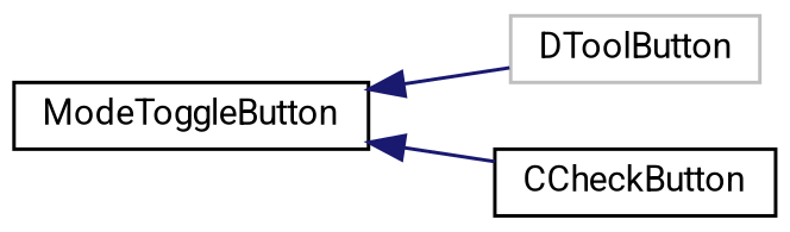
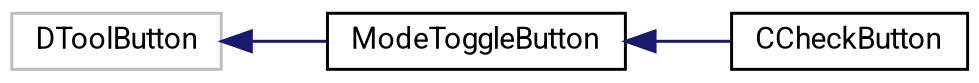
  digraph {
    fontname=Roboto
    rankdir=LR
    node [color=black fillcolor=white fontname=Roboto fontsize=10 shape=record style=filled]
    edge [color=midnightblue dir=back fontname=Roboto fontsize=10 labelfontname=Helvetica labelfontsize=10 style=solid]
    n1 [color=grey75 height=0.2 label=DToolButton width=0.4]
    n2 [height=0.2 label=ModeToggleButton width=0.4]
    n3 [height=0.2 label=CCheckButton width=0.4]
-   n2 -> n1
+   n1 -> n2
    n2 -> n3
  }
